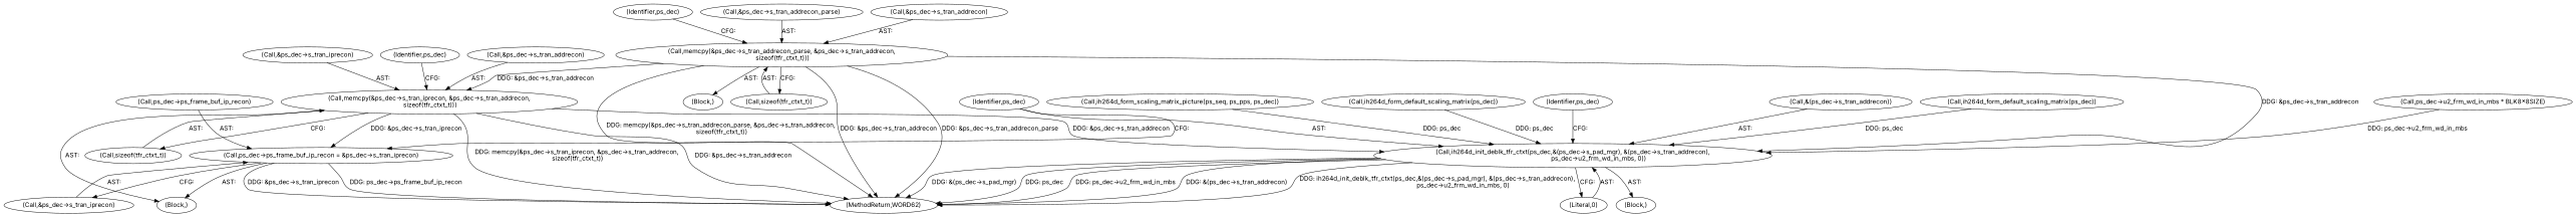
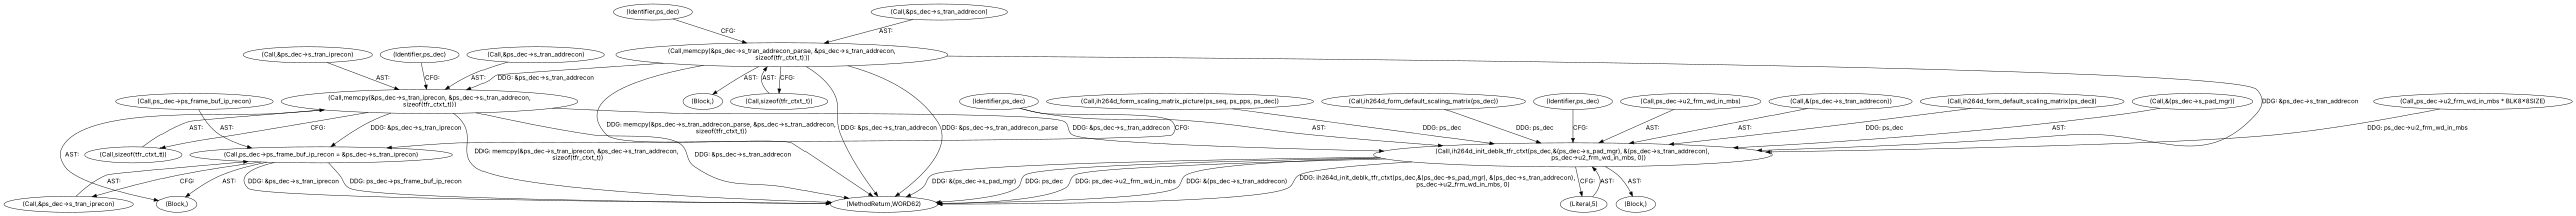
  digraph {
    fontname=Inter
    node [fontname=Inter]
    edge [fontname=Inter]
    n1 [label="(Call,memcpy(&ps_dec->s_tran_iprecon, &ps_dec->s_tran_addrecon,\n sizeof(tfr_ctxt_t)))"]
    n2 [label="(Call,ps_dec->ps_frame_buf_ip_recon = &ps_dec->s_tran_iprecon)"]
    n3 [label="(Call,ih264d_init_deblk_tfr_ctxt(ps_dec,&(ps_dec->s_pad_mgr), &(ps_dec->s_tran_addrecon),\n                               ps_dec->u2_frm_wd_in_mbs, 0))"]
    n4 [label="(MethodReturn,WORD62)"]
    n5 [label="(Call,sizeof(tfr_ctxt_t))"]
    n6 [label="(Block,)"]
    n7 [label="(Call,&ps_dec->s_tran_iprecon)"]
-   n8 [label="(Literal,0)"]
+   n8 [label="(Literal,5)"]
    n9 [label="(Block,)"]
    n10 [label="(Call,memcpy(&ps_dec->s_tran_addrecon_parse, &ps_dec->s_tran_addrecon,\n sizeof(tfr_ctxt_t)))"]
    n11 [label="(Block,)"]
    n12 [label="(Call,sizeof(tfr_ctxt_t))"]
    n13 [label="(Call,ih264d_form_scaling_matrix_picture(ps_seq, ps_pps, ps_dec))"]
    n14 [label="(Call,ih264d_form_default_scaling_matrix(ps_dec))"]
    n15 [label="(Call,&ps_dec->s_tran_iprecon)"]
    n16 [label="(Identifier,ps_dec)"]
    n17 [label="(Identifier,ps_dec)"]
    n18 [label="(Identifier,ps_dec)"]
+   n19 [label="(Call,ps_dec->u2_frm_wd_in_mbs)"]
    n20 [label="(Call,&ps_dec->s_tran_addrecon)"]
    n21 [label="(Call,&(ps_dec->s_tran_addrecon))"]
    n22 [label="(Call,ih264d_form_default_scaling_matrix(ps_dec))"]
    n23 [label="(Identifier,ps_dec)"]
-   n25 [label="(Call,&ps_dec->s_tran_addrecon_parse)"]
+   n24 [label="(Call,&(ps_dec->s_pad_mgr))"]
    n26 [label="(Call,ps_dec->ps_frame_buf_ip_recon)"]
    n27 [label="(Call,&ps_dec->s_tran_addrecon)"]
    n28 [label="(Call,ps_dec->u2_frm_wd_in_mbs * BLK8x8SIZE)"]
    n1 -> n2 [label="DDG: &ps_dec->s_tran_iprecon"]
    n1 -> n3 [label="DDG: &ps_dec->s_tran_addrecon"]
    n1 -> n4 [label="DDG: memcpy(&ps_dec->s_tran_iprecon, &ps_dec->s_tran_addrecon,\n sizeof(tfr_ctxt_t))"]
    n1 -> n4 [label="DDG: &ps_dec->s_tran_addrecon"]
    n1 -> n5 [label="CFG: "]
    n1 -> n6 [label="AST: "]
    n2 -> n4 [label="DDG: &ps_dec->s_tran_iprecon"]
    n2 -> n4 [label="DDG: ps_dec->ps_frame_buf_ip_recon"]
    n2 -> n6 [label="AST: "]
    n2 -> n7 [label="CFG: "]
    n3 -> n4 [label="DDG: ps_dec->u2_frm_wd_in_mbs"]
    n3 -> n4 [label="DDG: &(ps_dec->s_tran_addrecon)"]
    n3 -> n4 [label="DDG: ih264d_init_deblk_tfr_ctxt(ps_dec,&(ps_dec->s_pad_mgr), &(ps_dec->s_tran_addrecon),\n                               ps_dec->u2_frm_wd_in_mbs, 0)"]
    n3 -> n4 [label="DDG: &(ps_dec->s_pad_mgr)"]
    n3 -> n4 [label="DDG: ps_dec"]
    n3 -> n8 [label="CFG: "]
    n3 -> n9 [label="AST: "]
    n5 -> n1 [label="AST: "]
    n7 -> n2 [label="AST: "]
    n8 -> n3 [label="AST: "]
    n10 -> n1 [label="DDG: &ps_dec->s_tran_addrecon"]
    n10 -> n3 [label="DDG: &ps_dec->s_tran_addrecon"]
    n10 -> n4 [label="DDG: &ps_dec->s_tran_addrecon"]
    n10 -> n4 [label="DDG: &ps_dec->s_tran_addrecon_parse"]
    n10 -> n4 [label="DDG: memcpy(&ps_dec->s_tran_addrecon_parse, &ps_dec->s_tran_addrecon,\n sizeof(tfr_ctxt_t))"]
    n10 -> n11 [label="AST: "]
    n10 -> n12 [label="CFG: "]
    n12 -> n10 [label="AST: "]
    n13 -> n3 [label="DDG: ps_dec"]
    n14 -> n3 [label="DDG: ps_dec"]
    n15 -> n1 [label="AST: "]
    n16 -> n1 [label="CFG: "]
    n17 -> n2 [label="CFG: "]
    n17 -> n3 [label="AST: "]
    n18 -> n3 [label="CFG: "]
+   n19 -> n3 [label="AST: "]
    n20 -> n1 [label="AST: "]
    n21 -> n3 [label="AST: "]
    n22 -> n3 [label="DDG: ps_dec"]
    n23 -> n10 [label="CFG: "]
-   n25 -> n10 [label="AST: "]
+   n24 -> n3 [label="AST: "]
    n26 -> n2 [label="AST: "]
    n27 -> n10 [label="AST: "]
    n28 -> n3 [label="DDG: ps_dec->u2_frm_wd_in_mbs"]
  }
